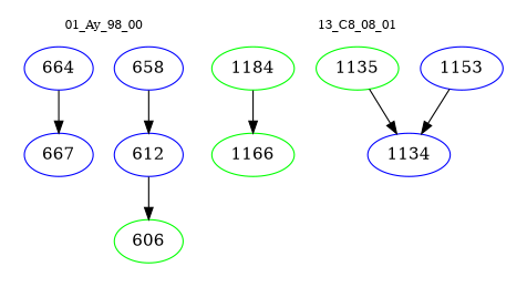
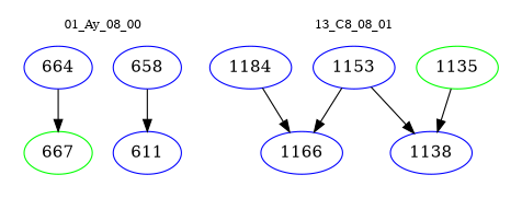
  digraph {
    node [color=blue]
    edge [color=black]
    n1 [label=658]
-   n2 [label=612]
+   n2 [label=611]
    n3 [label=664]
-   n4 [color=green label=606]
-   n5 [label=667]
+   n5 [color=green label=667]
    n6 [label=1153]
-   n7 [label=1134]
-   n8 [color=green label=1166]
+   n7 [label=1138]
+   n8 [label=1166]
    n9 [color=green label=1135]
-   n10 [color=green label=1184]
+   n10 [label=1184]
    subgraph cluster_1 {
      color=white
      fontsize=10
-     label="01_Ay_98_00"
+     label="01_Ay_08_00"
      n1
      n2
      n3
-     n4
      n5
    }
    subgraph cluster_2 {
      color=white
      fontsize=10
      label="13_C8_08_01"
      n6
      n7
      n8
      n9
      n10
    }
    n1 -> n2
-   n2 -> n4
    n3 -> n5
    n6 -> n7
+   n6 -> n8
    n9 -> n7
    n10 -> n8
  }
